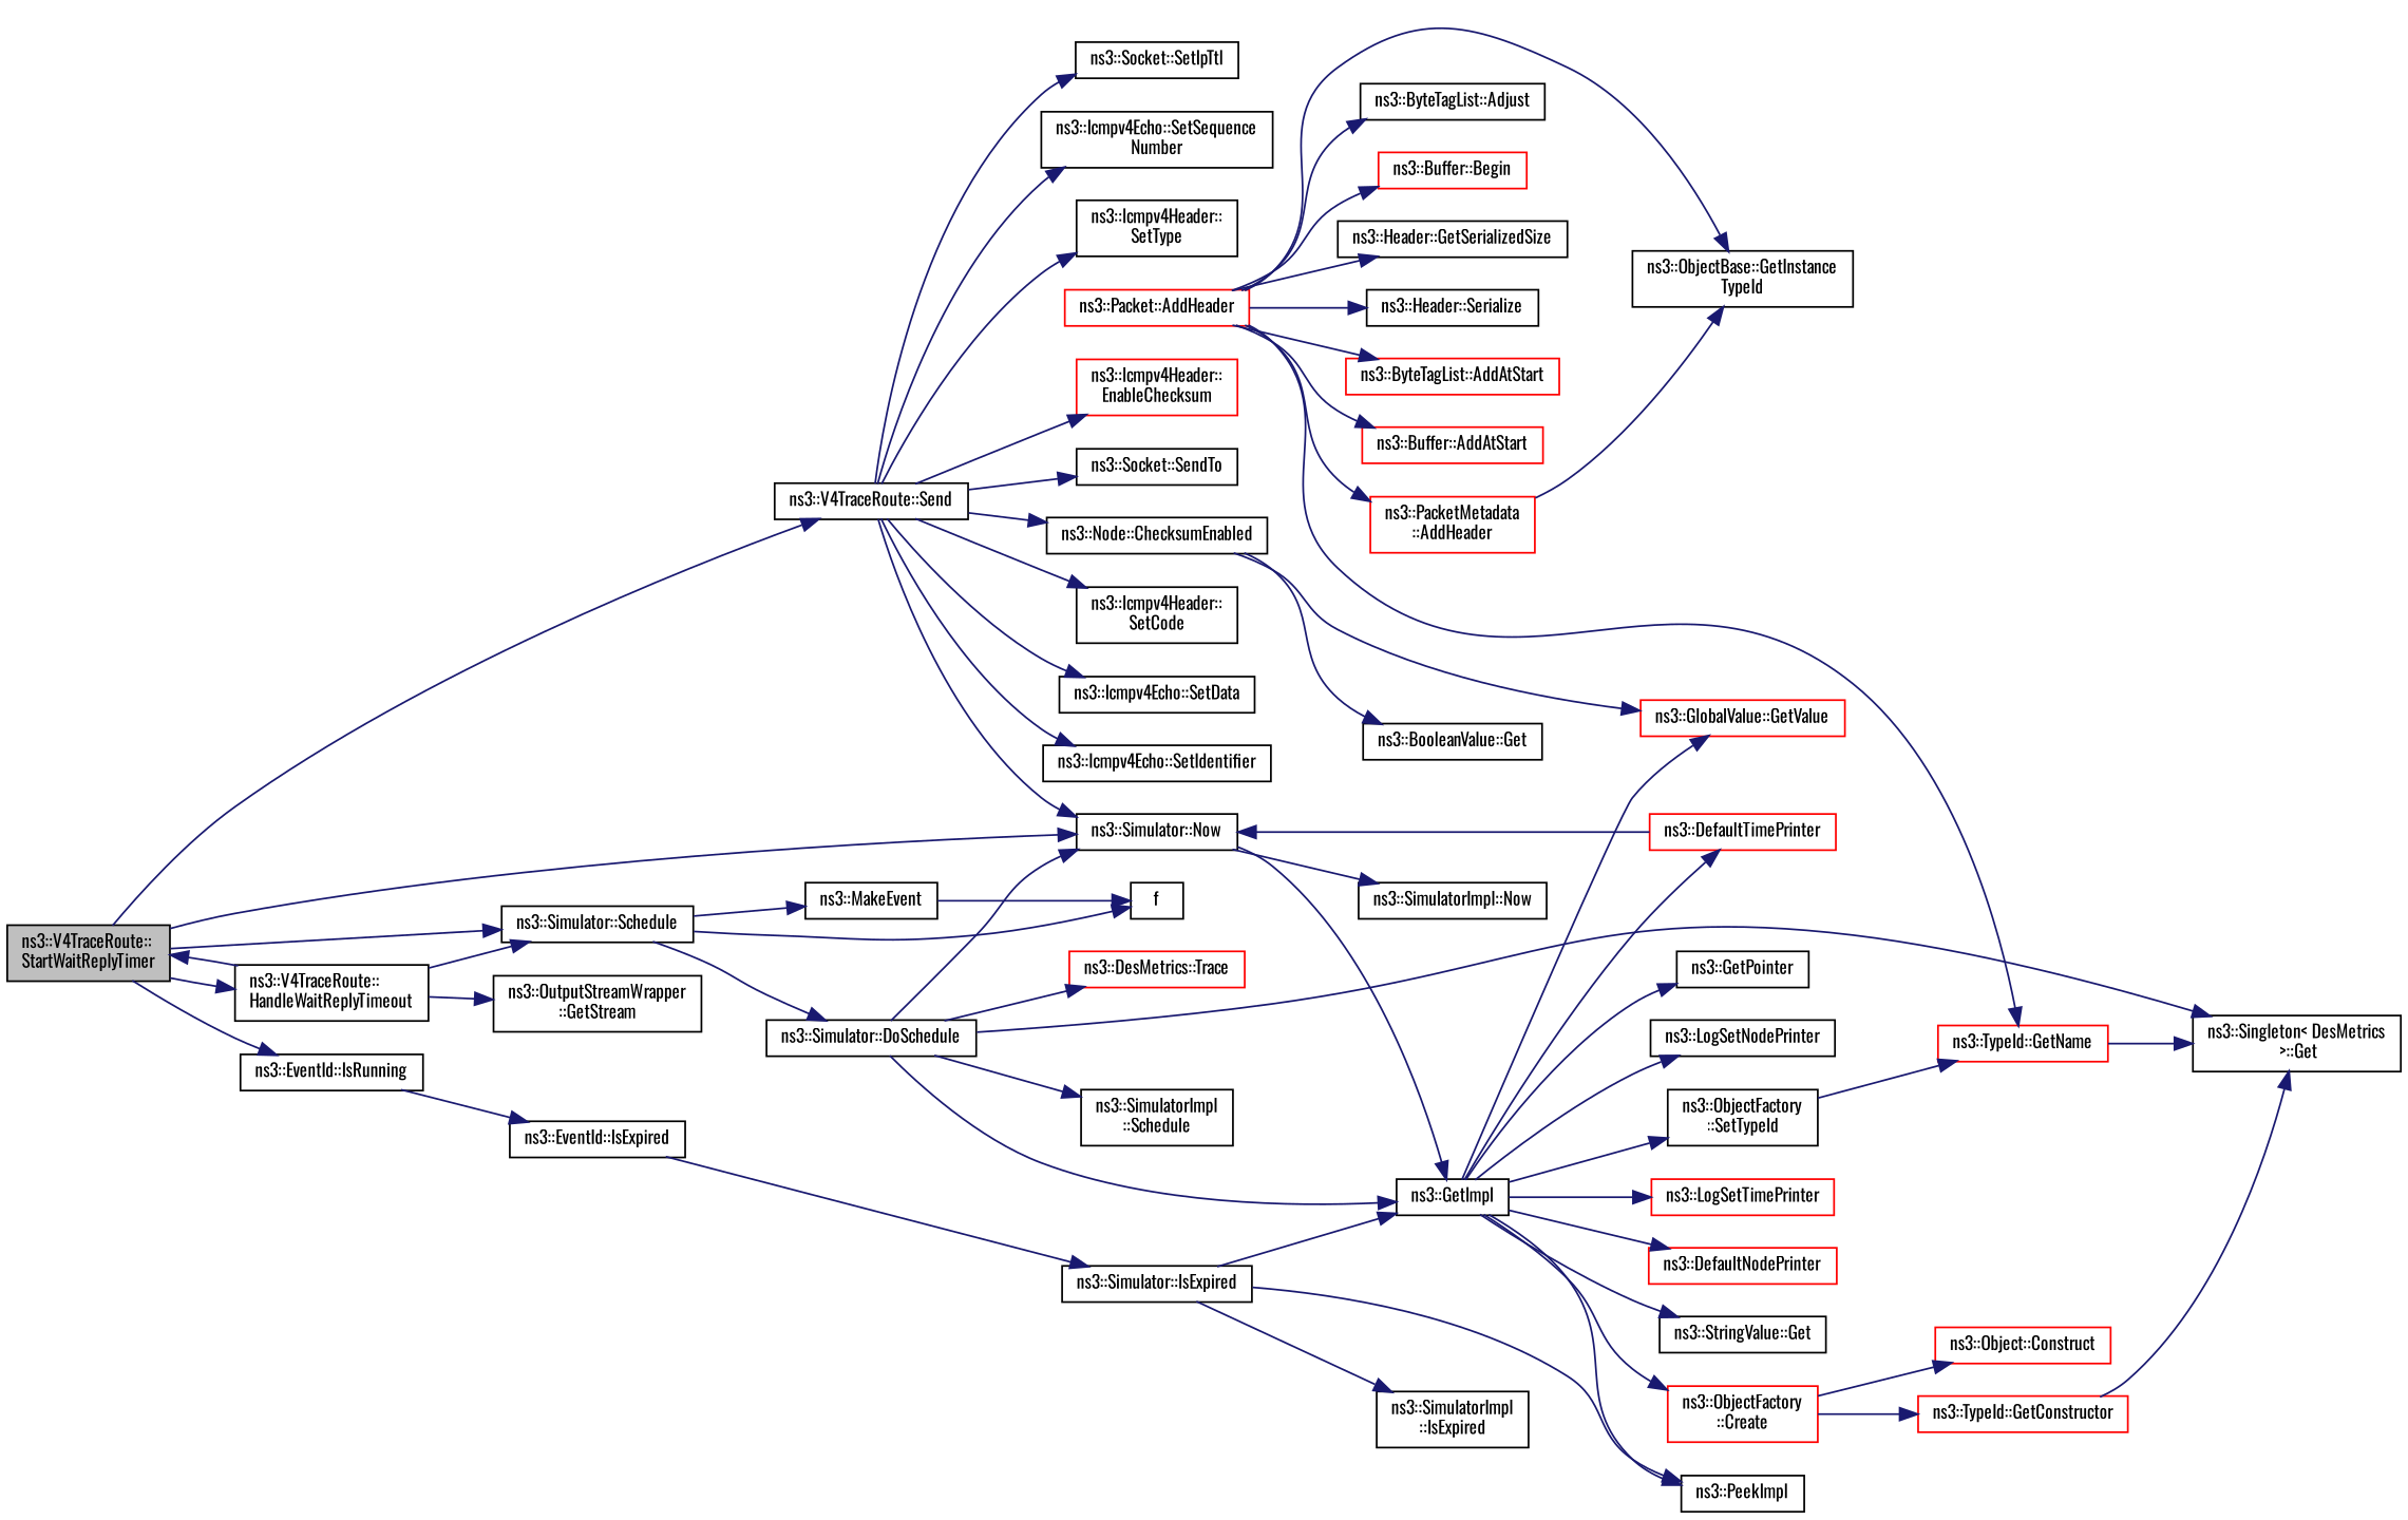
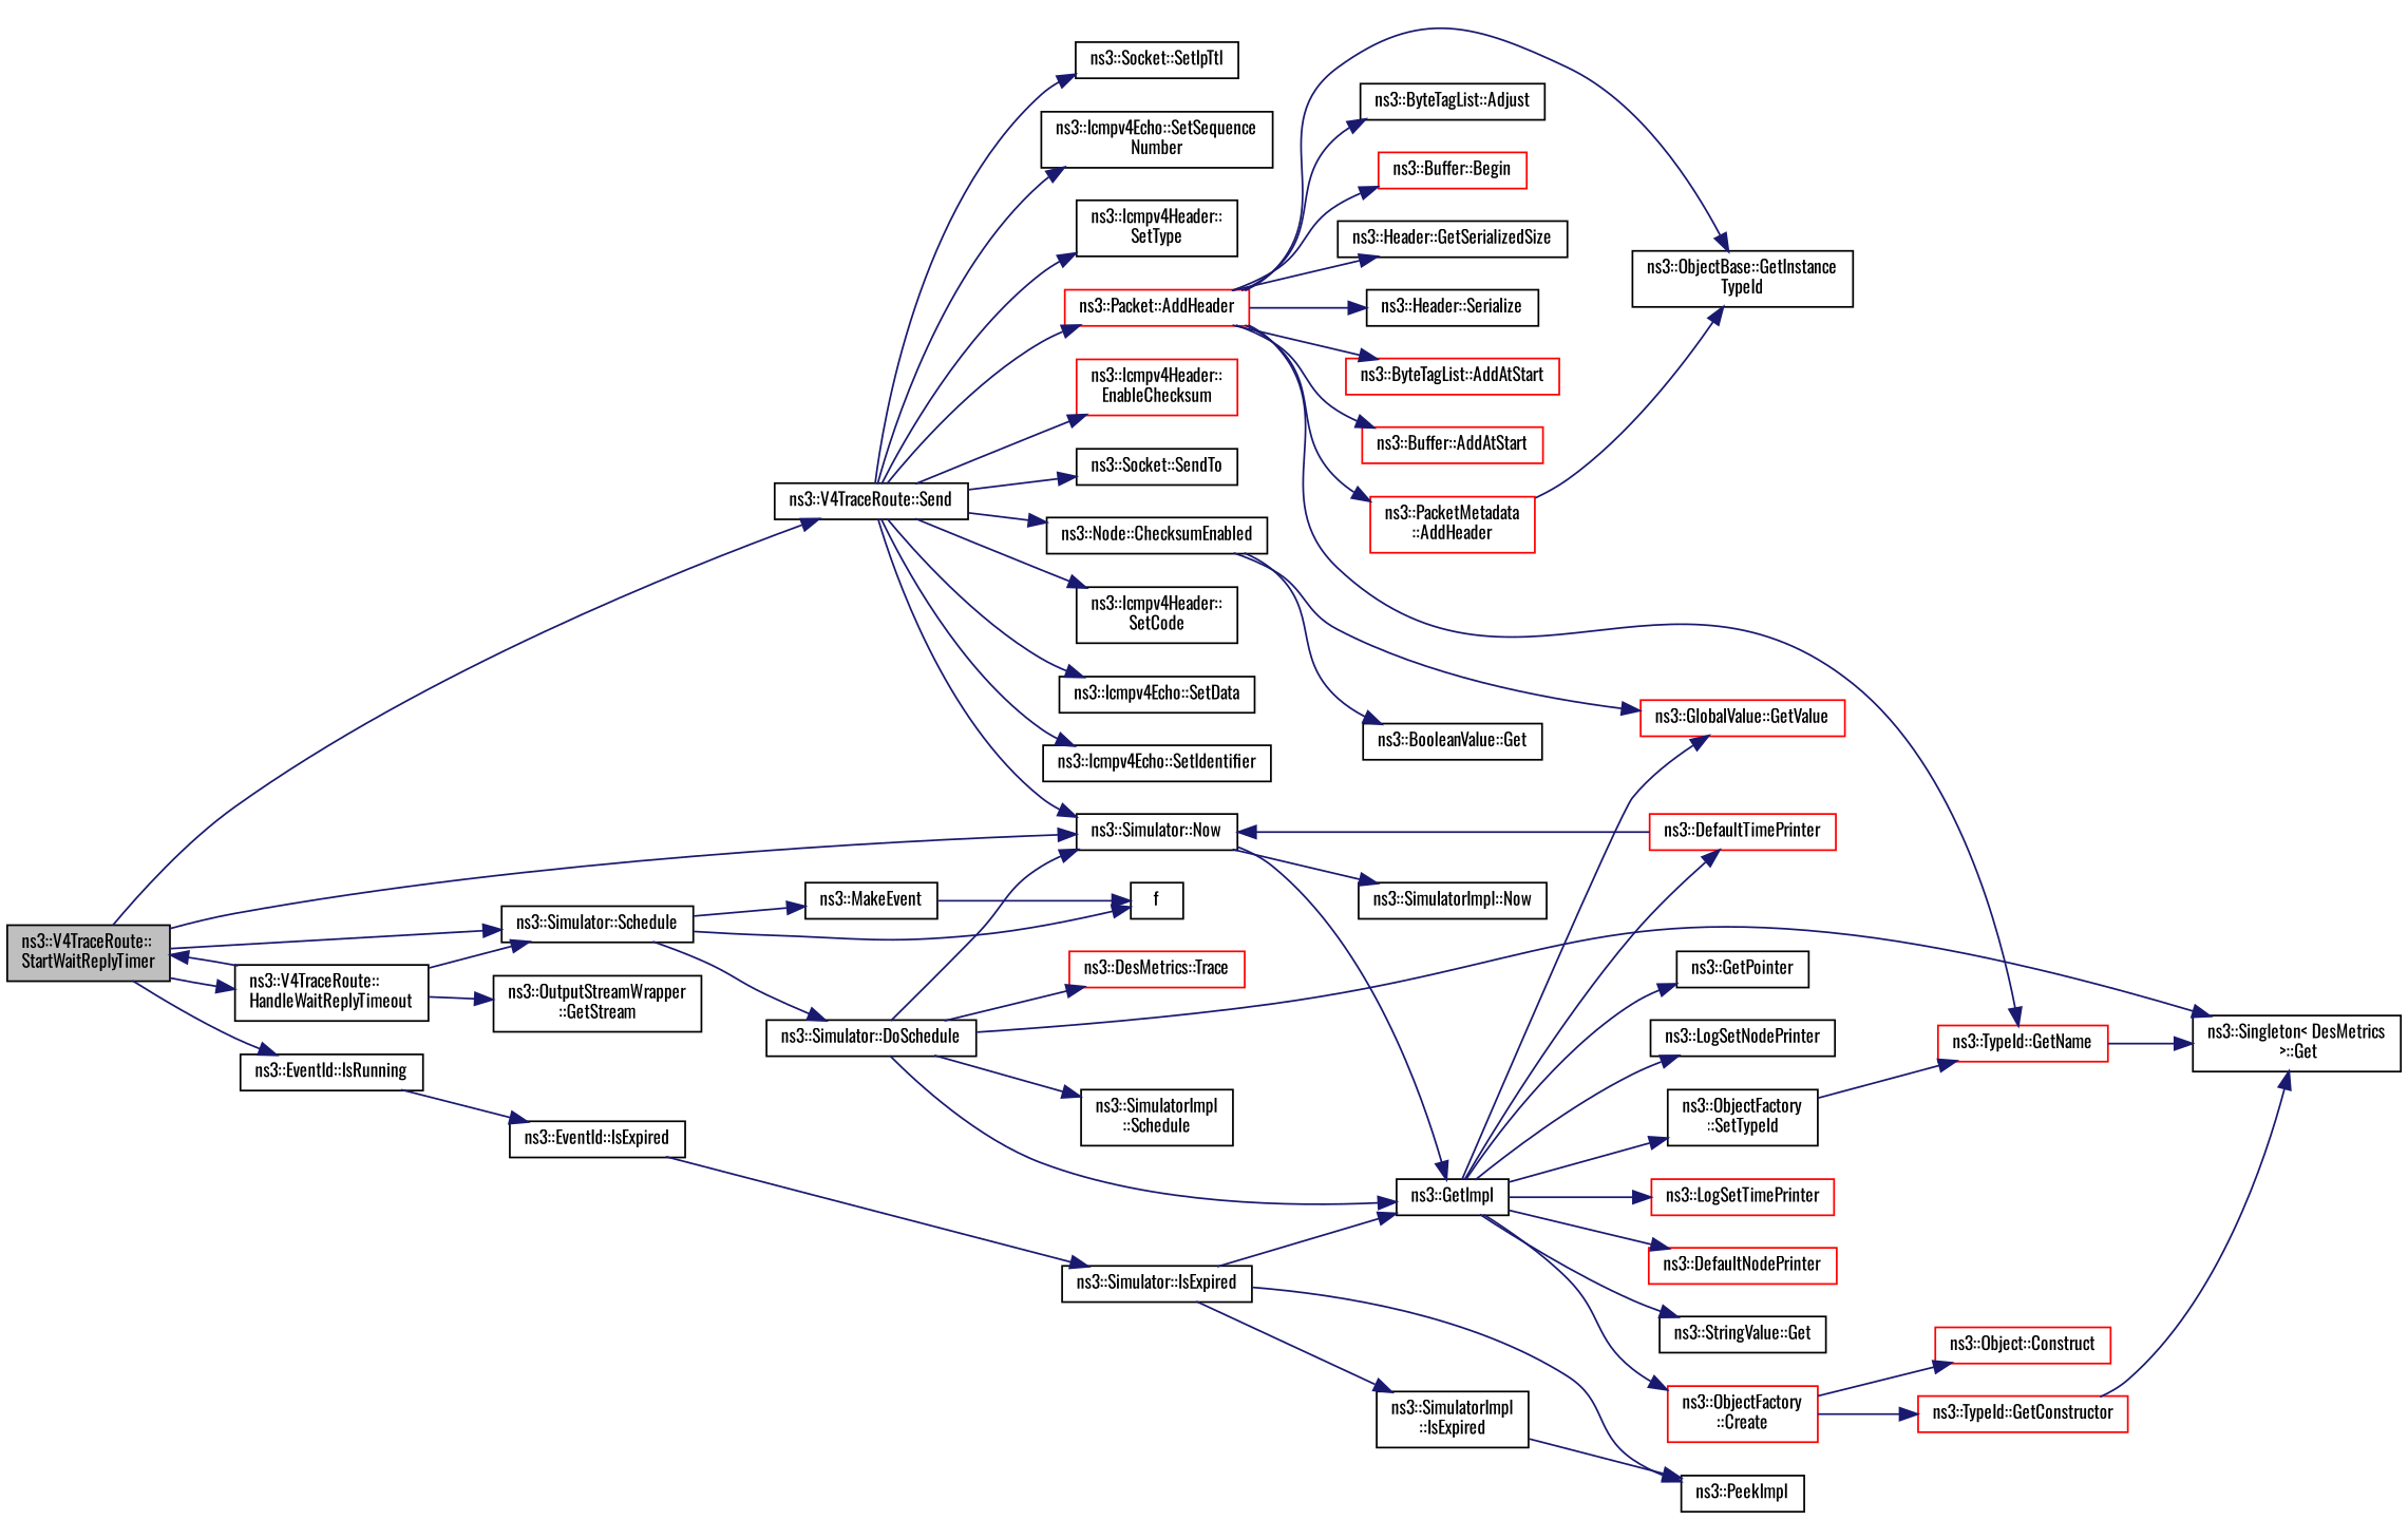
  digraph {
    fontname=Oswald
    rankdir=LR
    node [color=black fillcolor=white fontname=Oswald fontsize=10 shape=record style=filled]
    edge [color=midnightblue fontname=Oswald fontsize=10 labelfontname=Helvetica labelfontsize=10 style=solid]
    n1 [fillcolor=grey75 fontcolor=black height=0.2 label="ns3::V4TraceRoute::\lStartWaitReplyTimer" width=0.4]
    n2 [height=0.2 label="ns3::V4TraceRoute::\lHandleWaitReplyTimeout" width=0.4]
    n3 [height=0.2 label="ns3::Simulator::Schedule" width=0.4]
    n4 [height=0.2 label="ns3::Simulator::Now" width=0.4]
    n5 [height=0.2 label="ns3::EventId::IsRunning" width=0.4]
    n6 [height=0.2 label="ns3::V4TraceRoute::Send" width=0.4]
    n7 [height=0.2 label="ns3::OutputStreamWrapper\l::GetStream" width=0.4]
    n8 [height=0.2 label="ns3::Simulator::DoSchedule" width=0.4]
    n9 [height=0.2 label=f width=0.4]
    n10 [height=0.2 label="ns3::MakeEvent" width=0.4]
    n11 [height=0.2 label="ns3::GetImpl" width=0.4]
    n12 [height=0.2 label="ns3::SimulatorImpl::Now" width=0.4]
    n13 [height=0.2 label="ns3::EventId::IsExpired" width=0.4]
    n14 [color=red height=0.2 label="ns3::Packet::AddHeader" width=0.4]
    n15 [height=0.2 label="ns3::Node::ChecksumEnabled" width=0.4]
    n16 [color=red height=0.2 label="ns3::Icmpv4Header::\lEnableChecksum" width=0.4]
    n17 [height=0.2 label="ns3::Socket::SendTo" width=0.4]
    n18 [height=0.2 label="ns3::Icmpv4Header::\lSetCode" width=0.4]
    n19 [height=0.2 label="ns3::Icmpv4Echo::SetData" width=0.4]
    n20 [height=0.2 label="ns3::Icmpv4Echo::SetIdentifier" width=0.4]
    n21 [height=0.2 label="ns3::Socket::SetIpTtl" width=0.4]
    n22 [height=0.2 label="ns3::Icmpv4Echo::SetSequence\lNumber" width=0.4]
    n23 [height=0.2 label="ns3::Icmpv4Header::\lSetType" width=0.4]
    n24 [height=0.2 label="ns3::Singleton\< DesMetrics\l \>::Get" width=0.4]
    n25 [height=0.2 label="ns3::SimulatorImpl\l::Schedule" width=0.4]
    n26 [color=red height=0.2 label="ns3::DesMetrics::Trace" width=0.4]
    n27 [color=red height=0.2 label="ns3::ObjectFactory\l::Create" width=0.4]
    n28 [color=red height=0.2 label="ns3::DefaultNodePrinter" width=0.4]
    n29 [color=red height=0.2 label="ns3::DefaultTimePrinter" width=0.4]
    n30 [height=0.2 label="ns3::StringValue::Get" width=0.4]
    n31 [height=0.2 label="ns3::GetPointer" width=0.4]
    n32 [color=red height=0.2 label="ns3::GlobalValue::GetValue" width=0.4]
    n33 [height=0.2 label="ns3::LogSetNodePrinter" width=0.4]
    n34 [color=red height=0.2 label="ns3::LogSetTimePrinter" width=0.4]
    n35 [height=0.2 label="ns3::PeekImpl" width=0.4]
    n36 [height=0.2 label="ns3::ObjectFactory\l::SetTypeId" width=0.4]
    n37 [color=red height=0.2 label="ns3::Object::Construct" width=0.4]
    n38 [color=red height=0.2 label="ns3::TypeId::GetConstructor" width=0.4]
    n39 [color=red height=0.2 label="ns3::TypeId::GetName" width=0.4]
    n40 [height=0.2 label="ns3::Simulator::IsExpired" width=0.4]
    n41 [height=0.2 label="ns3::SimulatorImpl\l::IsExpired" width=0.4]
    n42 [color=red height=0.2 label="ns3::ByteTagList::AddAtStart" width=0.4]
    n43 [color=red height=0.2 label="ns3::Buffer::AddAtStart" width=0.4]
    n44 [color=red height=0.2 label="ns3::PacketMetadata\l::AddHeader" width=0.4]
    n45 [height=0.2 label="ns3::ObjectBase::GetInstance\lTypeId" width=0.4]
    n46 [height=0.2 label="ns3::ByteTagList::Adjust" width=0.4]
    n47 [color=red height=0.2 label="ns3::Buffer::Begin" width=0.4]
    n48 [height=0.2 label="ns3::Header::GetSerializedSize" width=0.4]
    n49 [height=0.2 label="ns3::Header::Serialize" width=0.4]
    n50 [height=0.2 label="ns3::BooleanValue::Get" width=0.4]
    n1 -> n2
    n1 -> n3
    n1 -> n4
    n1 -> n5
    n1 -> n6
    n2 -> n1
    n2 -> n3
    n2 -> n7
    n3 -> n8
    n3 -> n9
    n3 -> n10
    n4 -> n11
    n4 -> n12
    n5 -> n13
    n6 -> n4
+   n6 -> n14
    n6 -> n15
    n6 -> n16
    n6 -> n17
    n6 -> n18
    n6 -> n19
    n6 -> n20
    n6 -> n21
    n6 -> n22
    n6 -> n23
    n8 -> n4
    n8 -> n11
    n8 -> n24
    n8 -> n25
    n8 -> n26
    n10 -> n9
    n11 -> n27
    n11 -> n28
    n11 -> n29
    n11 -> n30
    n11 -> n31
    n11 -> n32
    n11 -> n33
    n11 -> n34
-   n11 -> n35
+   n41 -> n35
    n11 -> n36
    n13 -> n40
    n14 -> n39
    n14 -> n42
    n14 -> n43
    n14 -> n44
    n14 -> n45
    n14 -> n46
    n14 -> n47
    n14 -> n48
    n14 -> n49
    n15 -> n32
    n15 -> n50
    n27 -> n37
    n27 -> n38
    n29 -> n4
    n36 -> n39
    n38 -> n24
    n39 -> n24
    n40 -> n11
    n40 -> n35
    n40 -> n41
    n44 -> n45
  }
